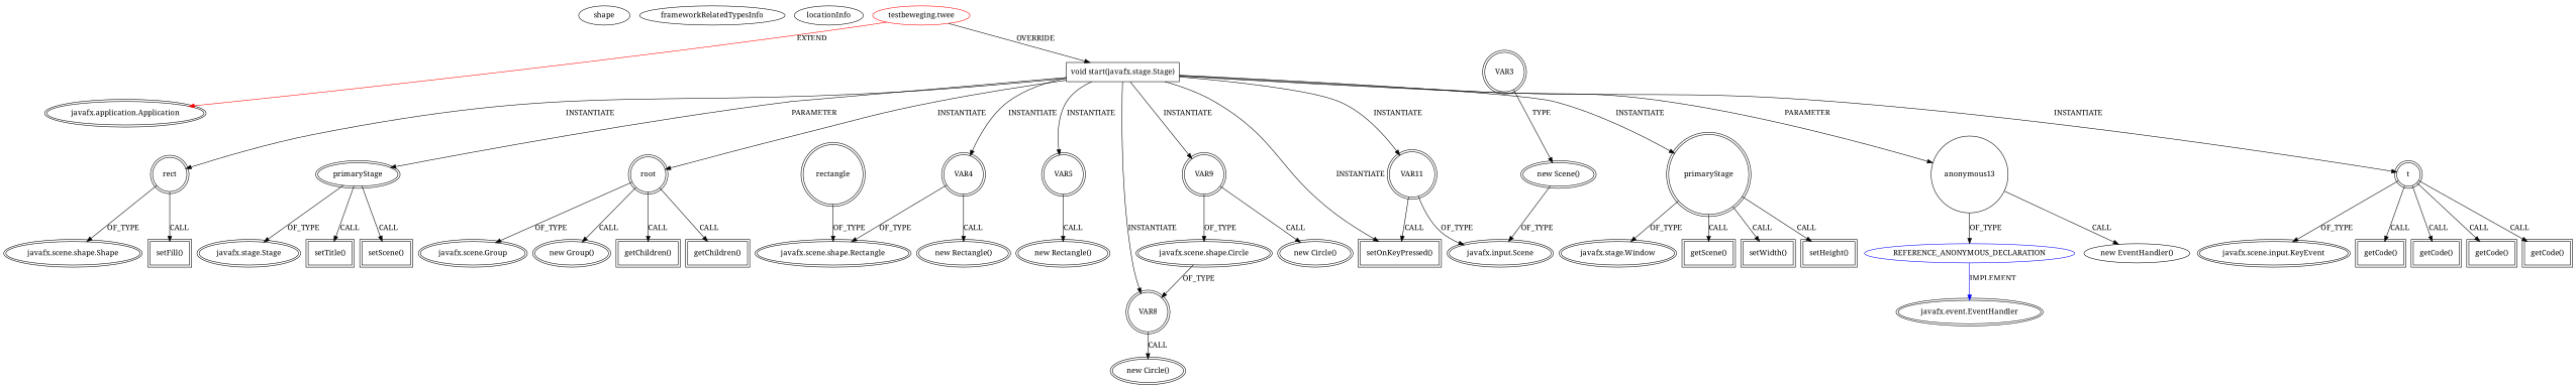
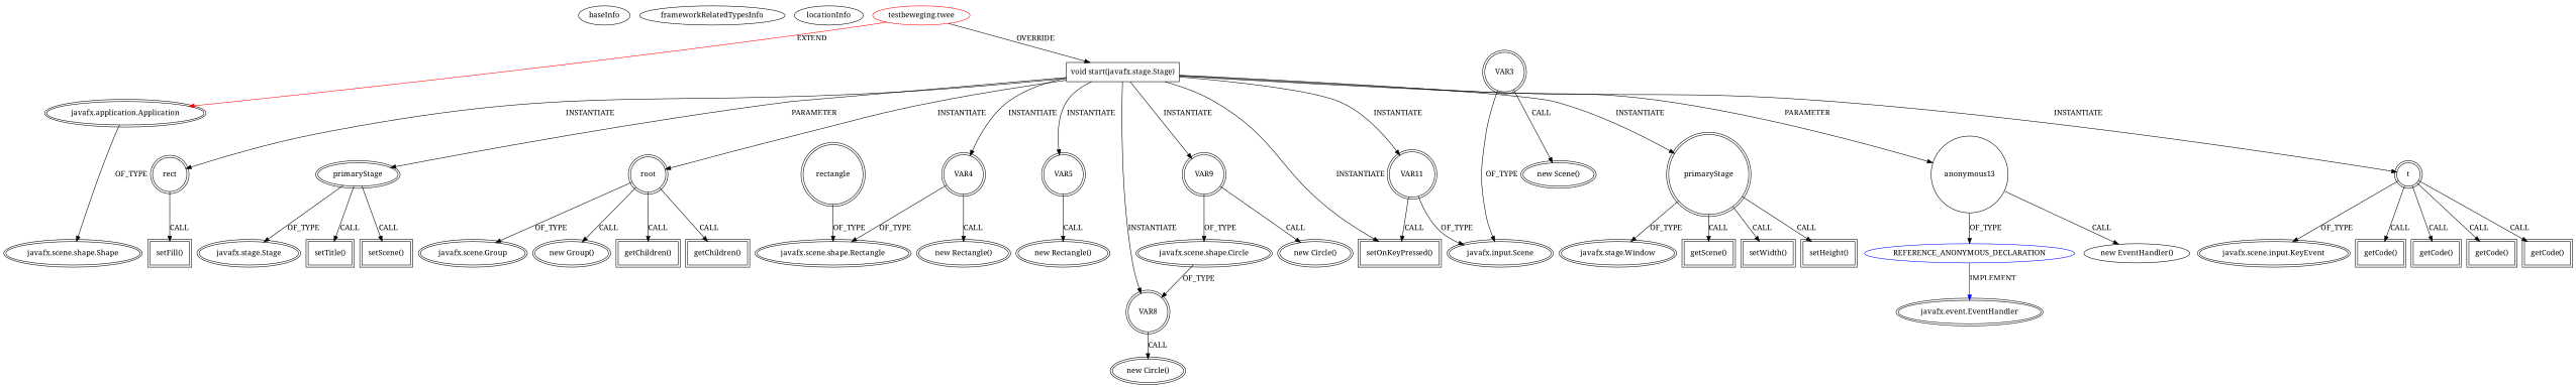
  digraph {
    fontname="Noto Serif"
    node [fontname="Noto Serif" isFrameworkType=true vertexType=INSIDE_CALL peripheries=2]
    edge [fontname="Noto Serif"]
-   baseInfo [category=extension_graph graphId=410 isAnonymous=false possibleRelation=true label=shape isFrameworkType="" vertexType="" peripheries=""]
+   baseInfo [category=extension_graph graphId=410 isAnonymous=false possibleRelation=true isFrameworkType="" vertexType="" peripheries=""]
    frameworkRelatedTypesInfo [0="javafx.application.Application" isFrameworkType="" vertexType="" peripheries=""]
    locationInfo [contextSignature=twee filePath="/Ellen102-cirkeltje/cirkeltje-master/src/testbeweging/twee.java" graphId=410 projectName="Ellen102-cirkeltje" isFrameworkType="" vertexType="" peripheries=""]
    n4 [color=red isFrameworkType=false label="testbeweging.twee" vertexType=ROOT_CLIENT_CLASS_DECLARATION peripheries=""]
    n5 [label="javafx.application.Application" vertexType=FRAMEWORK_CLASS_TYPE]
    n6 [isFrameworkType=false label="void start(javafx.stage.Stage)" shape=box vertexType=OVERRIDING_METHOD_DECLARATION peripheries=""]
    n7 [label=rectangle shape=circle vertexType=FIELD_DECLARATION]
    n8 [label="javafx.scene.shape.Rectangle" vertexType=FRAMEWORK_CLASS_TYPE]
    n9 [label=primaryStage vertexType=PARAMETER_DECLARATION]
    n10 [label=root shape=circle vertexType=VARIABLE_EXPRESION]
    n11 [label=VAR4 shape=circle vertexType=VARIABLE_EXPRESION]
    n12 [label=VAR5 shape=circle vertexType=VARIABLE_EXPRESION]
    n13 [label=rect shape=circle vertexType=VARIABLE_EXPRESION]
    n14 [label=VAR8 shape=circle vertexType=VARIABLE_EXPRESION]
    n15 [label=VAR9 shape=circle vertexType=VARIABLE_EXPRESION]
    n16 [label=VAR11 shape=circle vertexType=VARIABLE_EXPRESION]
    n17 [label=primaryStage shape=circle vertexType=VARIABLE_EXPRESION]
    n18 [isFrameworkType=false label=anonymous13 shape=circle vertexType=VARIABLE_EXPRESION peripheries=""]
    n19 [label=t shape=circle vertexType=VARIABLE_EXPRESION]
    n20 [label="setOnKeyPressed()" shape=box]
    n21 [label="javafx.stage.Stage" vertexType=FRAMEWORK_CLASS_TYPE]
    n22 [label="setTitle()" shape=box]
    n23 [label="setScene()" shape=box]
    n24 [label="javafx.scene.Group" vertexType=FRAMEWORK_CLASS_TYPE]
    n25 [label="new Group()" vertexType=CONSTRUCTOR_CALL]
    n26 [label="getChildren()" shape=box]
    n27 [label="getChildren()" shape=box]
    n28 [label=VAR3 shape=circle vertexType=VARIABLE_EXPRESION]
    n29 [label="javafx.input.Scene" vertexType=FRAMEWORK_CLASS_TYPE]
    n30 [label="new Scene()" vertexType=CONSTRUCTOR_CALL]
    n31 [label="new Rectangle()" vertexType=CONSTRUCTOR_CALL]
    n32 [label="new Rectangle()" vertexType=CONSTRUCTOR_CALL]
    n33 [label="javafx.scene.shape.Shape" vertexType=FRAMEWORK_CLASS_TYPE]
    n34 [label="setFill()" shape=box]
    n35 [label="new Circle()" vertexType=CONSTRUCTOR_CALL]
    n36 [label="javafx.scene.shape.Circle" vertexType=FRAMEWORK_CLASS_TYPE]
    n37 [label="new Circle()" vertexType=CONSTRUCTOR_CALL]
    n38 [label="javafx.stage.Window" vertexType=FRAMEWORK_CLASS_TYPE]
    n39 [label="getScene()" shape=box]
    n40 [label="setWidth()" shape=box]
    n41 [label="setHeight()" shape=box]
    n42 [color=blue isFrameworkType=false label=REFERENCE_ANONYMOUS_DECLARATION vertexType=REFERENCE_ANONYMOUS_DECLARATION peripheries=""]
    n43 [isFrameworkType=false label="new EventHandler()" vertexType=CONSTRUCTOR_CALL peripheries=""]
    n44 [label="javafx.scene.input.KeyEvent" vertexType=FRAMEWORK_CLASS_TYPE]
    n45 [label="getCode()" shape=box]
    n46 [label="getCode()" shape=box]
    n47 [label="getCode()" shape=box]
    n48 [label="getCode()" shape=box]
    n49 [label="javafx.event.EventHandler" vertexType=FRAMEWORK_INTERFACE_TYPE]
    n4 -> n5 [color=red label=EXTEND]
    n4 -> n6 [label=OVERRIDE]
    n6 -> n9 [label=PARAMETER]
    n6 -> n10 [label=INSTANTIATE]
    n6 -> n11 [label=INSTANTIATE]
    n6 -> n12 [label=INSTANTIATE]
    n6 -> n13 [label=INSTANTIATE]
    n6 -> n14 [label=INSTANTIATE]
    n6 -> n15 [label=INSTANTIATE]
    n6 -> n16 [label=INSTANTIATE]
    n6 -> n17 [label=INSTANTIATE]
    n6 -> n18 [label=PARAMETER]
    n6 -> n19 [label=INSTANTIATE]
    n6 -> n20 [label=INSTANTIATE]
    n7 -> n8 [label=OF_TYPE]
    n9 -> n21 [label=OF_TYPE]
    n9 -> n22 [label=CALL]
    n9 -> n23 [label=CALL]
    n10 -> n24 [label=OF_TYPE]
    n10 -> n25 [label=CALL]
    n10 -> n26 [label=CALL]
    n10 -> n27 [label=CALL]
    n11 -> n8 [label=OF_TYPE]
    n11 -> n31 [label=CALL]
    n12 -> n32 [label=CALL]
-   n13 -> n33 [label=OF_TYPE]
+   n5 -> n33 [label=OF_TYPE]
    n13 -> n34 [label=CALL]
    n14 -> n35 [label=CALL]
    n15 -> n36 [label=OF_TYPE]
    n15 -> n37 [label=CALL]
    n16 -> n20 [label=CALL]
    n16 -> n29 [label=OF_TYPE]
    n17 -> n38 [label=OF_TYPE]
    n17 -> n39 [label=CALL]
    n17 -> n40 [label=CALL]
    n17 -> n41 [label=CALL]
    n18 -> n42 [label=OF_TYPE]
    n18 -> n43 [label=CALL]
    n19 -> n44 [label=OF_TYPE]
    n19 -> n45 [label=CALL]
    n19 -> n46 [label=CALL]
    n19 -> n47 [label=CALL]
    n19 -> n48 [label=CALL]
-   n30 -> n29 [label=OF_TYPE]
-   n28 -> n30 [label=TYPE]
+   n28 -> n29 [label=OF_TYPE]
+   n28 -> n30 [label=CALL]
    n36 -> n14 [label=OF_TYPE]
    n42 -> n49 [color=blue label=IMPLEMENT]
  }
